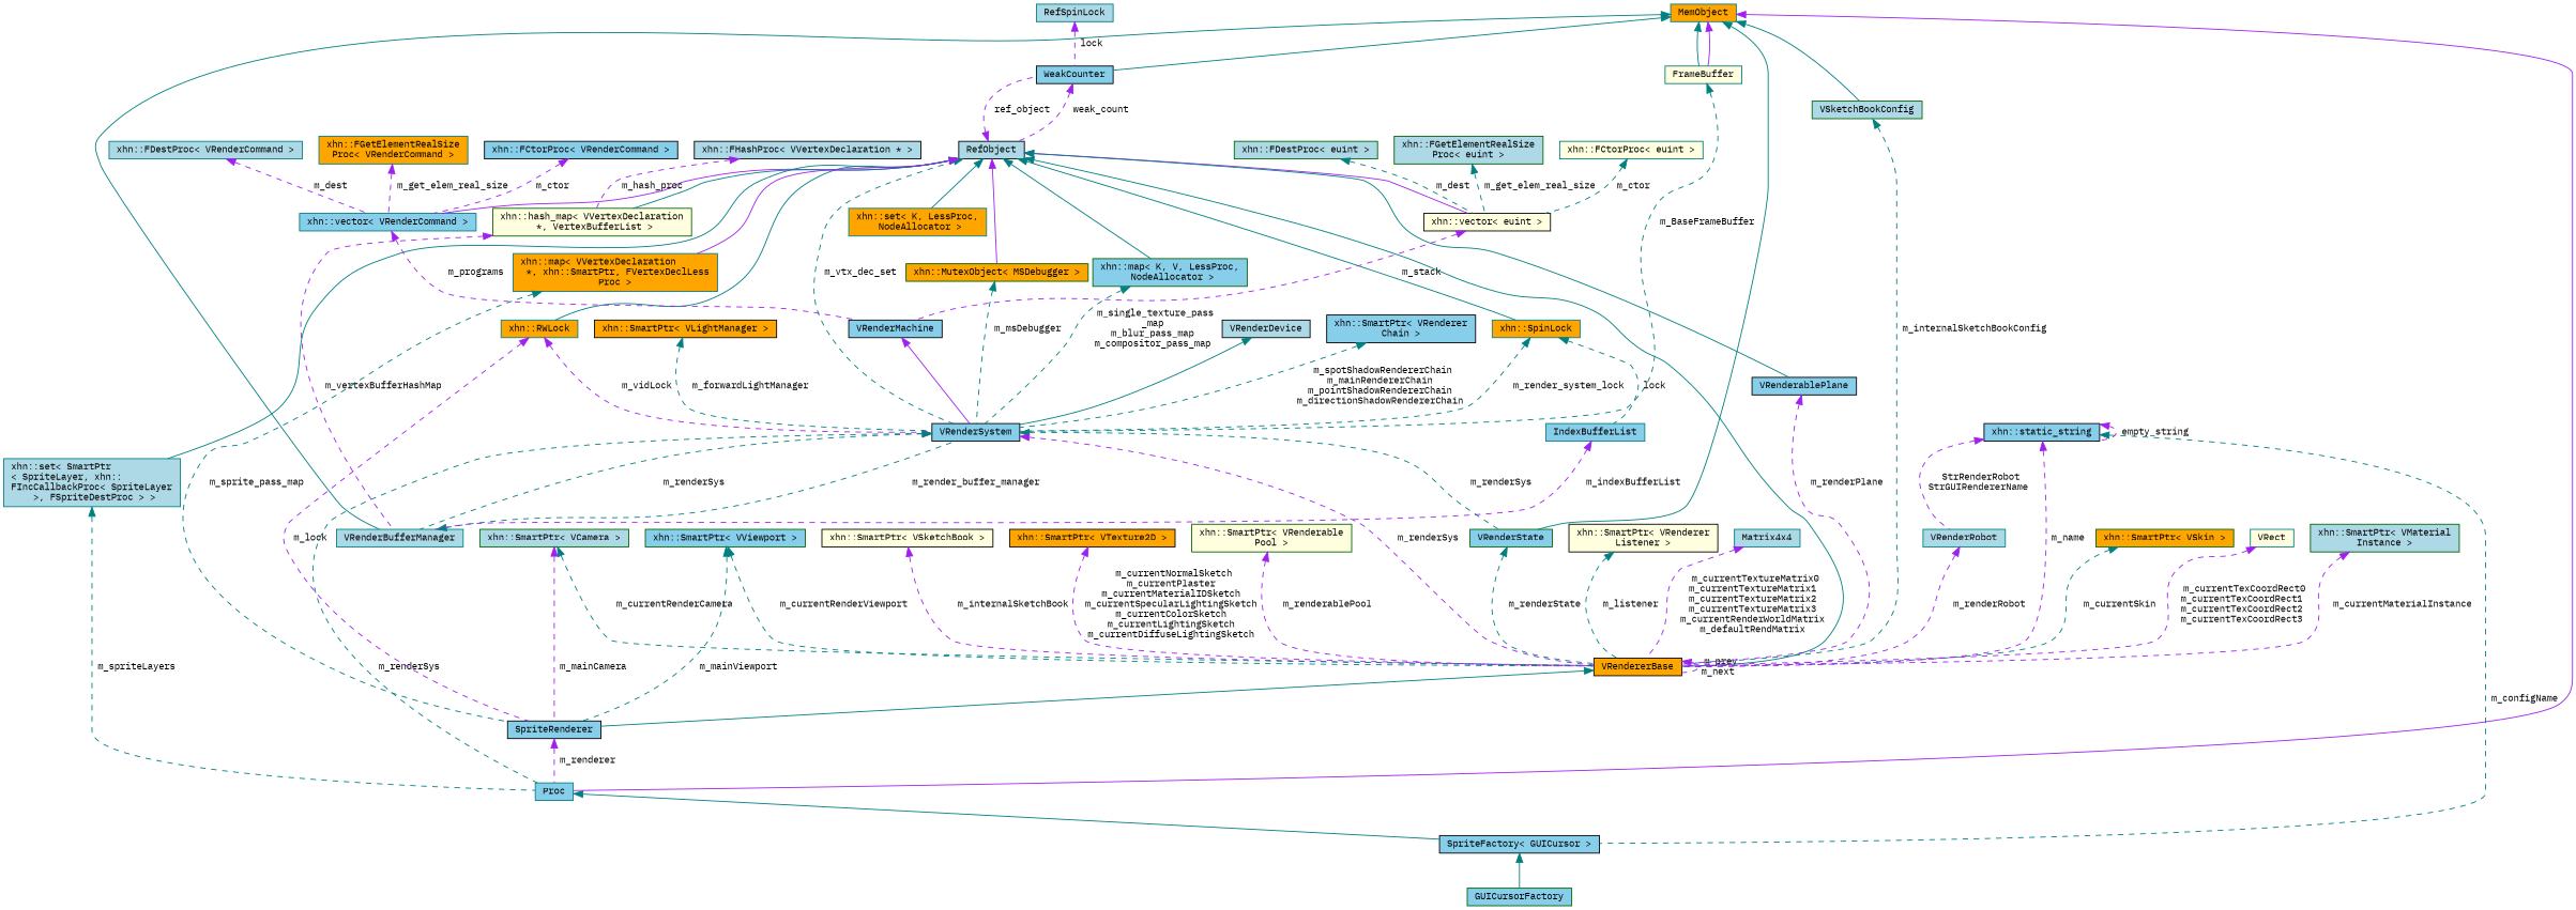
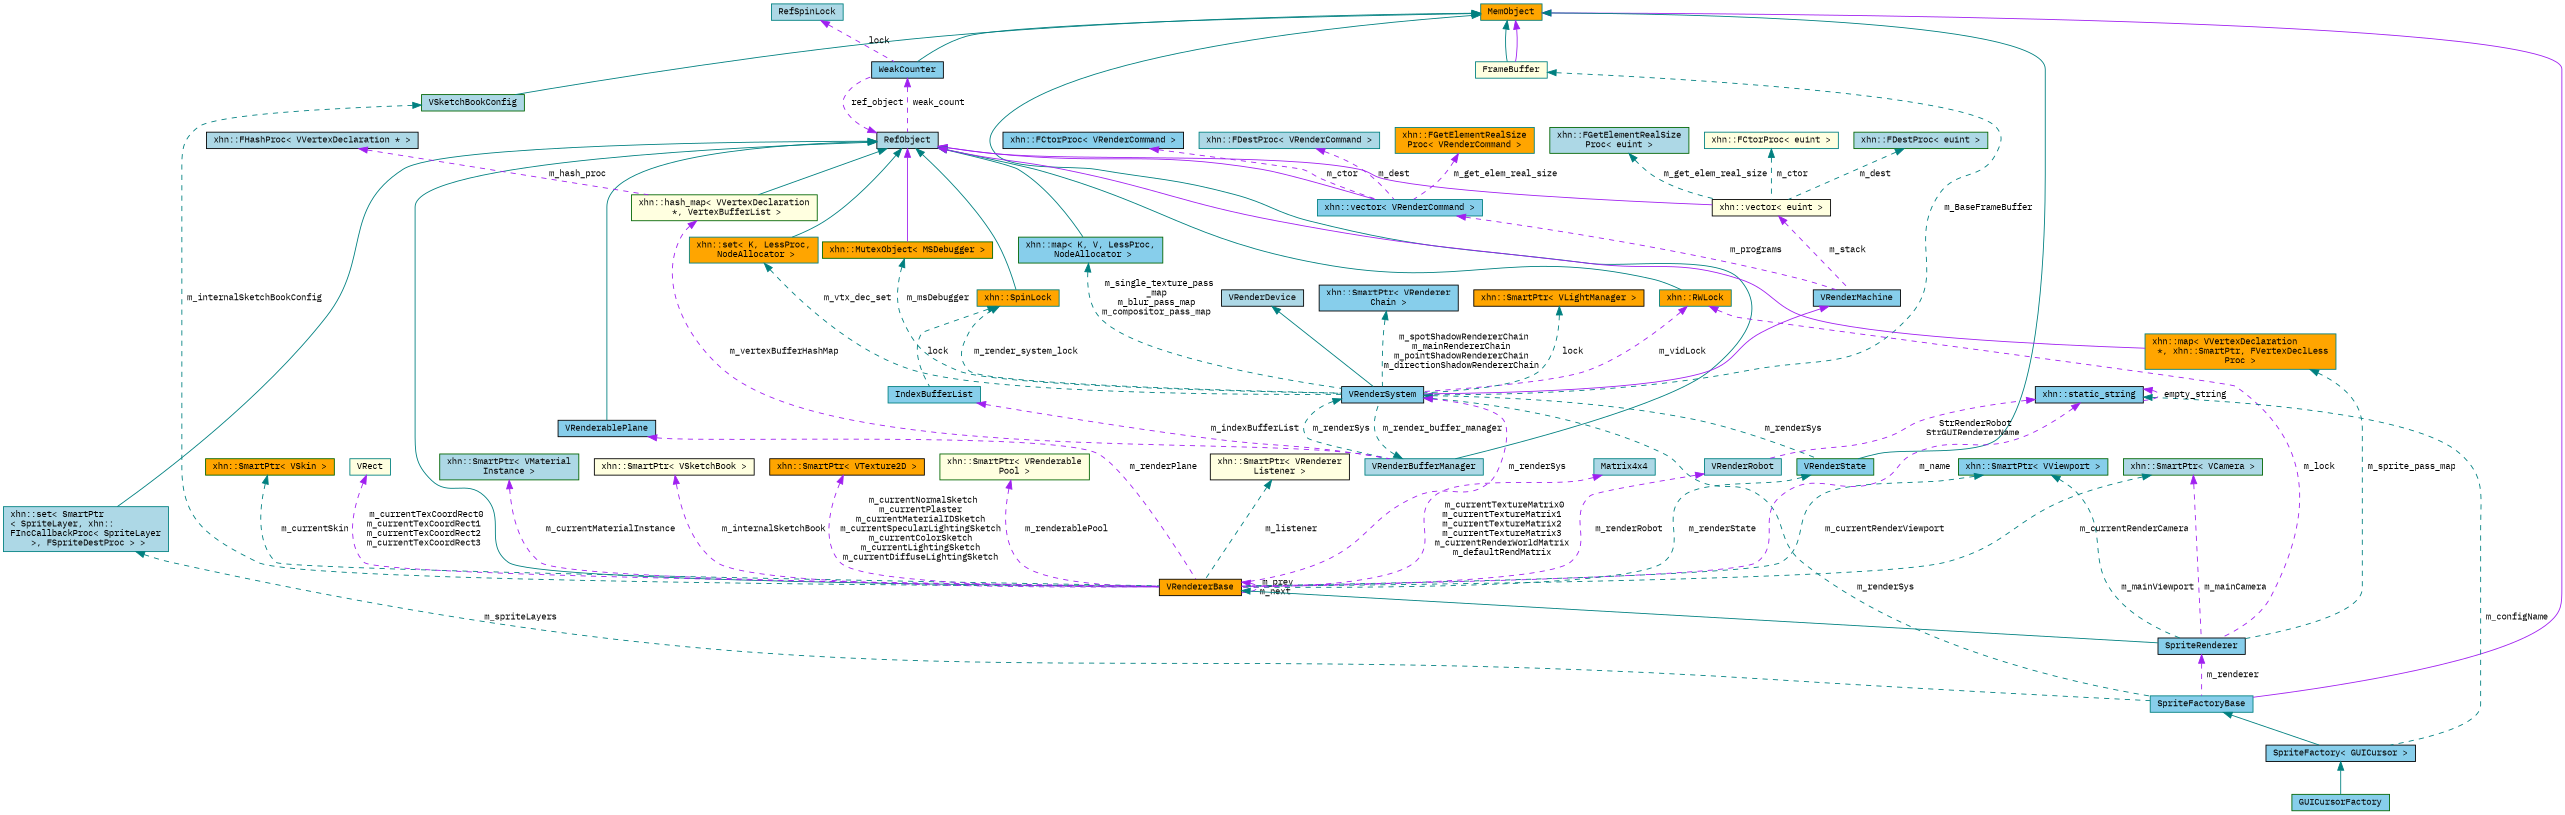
  digraph {
    fontname="IBM Plex Mono"
    rankdir=TB
    node [color=black fillcolor=skyblue fontname="IBM Plex Mono" fontsize=10 shape=record style=filled]
    edge [color=teal dir=back fontname="IBM Plex Mono" fontsize=10 labelfontname=Helvetica labelfontsize=10 style=dashed]
    n1 [color=darkgreen fontcolor=black height=0.2 label=GUICursorFactory width=0.4]
    n2 [height=0.2 label="SpriteFactory\< GUICursor \>" width=0.4]
-   n3 [color=teal height=0.2 label=Proc width=0.4]
+   n3 [color=teal height=0.2 label=SpriteFactoryBase width=0.4]
    n4 [color=teal fillcolor=orange height=0.2 label=MemObject width=0.4]
    n5 [height=0.2 label=WeakCounter width=0.4]
    n6 [color=teal fillcolor=lightblue height=0.2 label=VRenderBufferManager width=0.4]
    n7 [color=teal fillcolor=lightyellow height=0.2 label=FrameBuffer width=0.4]
    n8 [color=darkgreen fillcolor=lightblue height=0.2 label=VSketchBookConfig width=0.4]
    n9 [color=darkgreen height=0.2 label=VRenderState width=0.4]
    n10 [fillcolor=lightblue height=0.2 label=RefObject width=0.4]
    n11 [height=0.2 label=VRenderSystem width=0.4]
    n12 [fillcolor=orange height=0.2 label=VRendererBase width=0.4]
    n13 [color=teal fillcolor=lightblue height=0.2 label="xhn::set\< SmartPtr\l\< SpriteLayer, xhn::\lFIncCallbackProc\< SpriteLayer\l \>, FSpriteDestProc \> \>" width=0.4]
    n14 [color=teal height=0.2 label="xhn::vector\< VRenderCommand \>" width=0.4]
    n15 [fillcolor=lightyellow height=0.2 label="xhn::vector\< euint \>" width=0.4]
    n16 [color=teal fillcolor=orange height=0.2 label="xhn::RWLock" width=0.4]
    n17 [color=darkgreen fillcolor=lightyellow height=0.2 label="xhn::hash_map\< VVertexDeclaration\l *, VertexBufferList \>" width=0.4]
    n18 [color=teal fillcolor=orange height=0.2 label="xhn::SpinLock" width=0.4]
    n19 [color=darkgreen fillcolor=orange height=0.2 label="xhn::MutexObject\< MSDebugger \>" width=0.4]
    n20 [color=darkgreen height=0.2 label="xhn::map\< K, V, LessProc,\l NodeAllocator \>" width=0.4]
    n21 [color=teal fillcolor=orange height=0.2 label="xhn::set\< K, LessProc,\l NodeAllocator \>" width=0.4]
    n22 [height=0.2 label=VRenderablePlane width=0.4]
    n23 [color=teal fillcolor=orange height=0.2 label="xhn::map\< VVertexDeclaration\l *, xhn::SmartPtr, FVertexDeclLess\lProc \>" width=0.4]
    n24 [height=0.2 label=VRenderMachine width=0.4]
    n25 [height=0.2 label=SpriteRenderer width=0.4]
    n26 [color=teal height=0.2 label=IndexBufferList width=0.4]
    n27 [color=teal fillcolor=lightblue height=0.2 label=RefSpinLock width=0.4]
    n28 [height=0.2 label="xhn::FCtorProc\< VRenderCommand \>" width=0.4]
    n29 [color=teal fillcolor=lightblue height=0.2 label="xhn::FDestProc\< VRenderCommand \>" width=0.4]
    n30 [color=teal fillcolor=orange height=0.2 label="xhn::FGetElementRealSize\lProc\< VRenderCommand \>" width=0.4]
    n31 [color=darkgreen fillcolor=lightblue height=0.2 label="xhn::FGetElementRealSize\lProc\< euint \>" width=0.4]
    n32 [color=teal fillcolor=lightyellow height=0.2 label="xhn::FCtorProc\< euint \>" width=0.4]
    n33 [color=darkgreen fillcolor=lightblue height=0.2 label="xhn::FDestProc\< euint \>" width=0.4]
    n34 [fillcolor=lightblue height=0.2 label=VRenderDevice width=0.4]
    n35 [fillcolor=lightblue height=0.2 label="xhn::FHashProc\< VVertexDeclaration * \>" width=0.4]
    n36 [height=0.2 label="xhn::SmartPtr\< VRenderer\lChain \>" width=0.4]
    n37 [fillcolor=orange height=0.2 label="xhn::SmartPtr\< VLightManager \>" width=0.4]
    n38 [color=darkgreen fillcolor=orange height=0.2 label="xhn::SmartPtr\< VSkin \>" width=0.4]
    n39 [color=teal fillcolor=lightyellow height=0.2 label=VRect width=0.4]
    n40 [color=darkgreen height=0.2 label="xhn::SmartPtr\< VViewport \>" width=0.4]
    n41 [color=darkgreen fillcolor=lightblue height=0.2 label="xhn::SmartPtr\< VMaterial\lInstance \>" width=0.4]
    n42 [fillcolor=lightyellow height=0.2 label="xhn::SmartPtr\< VSketchBook \>" width=0.4]
    n43 [fillcolor=orange height=0.2 label="xhn::SmartPtr\< VTexture2D \>" width=0.4]
    n44 [color=darkgreen fillcolor=lightyellow height=0.2 label="xhn::SmartPtr\< VRenderable\lPool \>" width=0.4]
    n45 [color=teal fillcolor=lightblue height=0.2 label=VRenderRobot width=0.4]
    n46 [height=0.2 label="xhn::static_string" width=0.4]
    n47 [fillcolor=lightyellow height=0.2 label="xhn::SmartPtr\< VRenderer\lListener \>" width=0.4]
    n48 [color=darkgreen fillcolor=lightblue height=0.2 label="xhn::SmartPtr\< VCamera \>" width=0.4]
    n49 [color=teal fillcolor=lightblue height=0.2 label=Matrix4x4 width=0.4]
    n2 -> n1 [style=solid]
    n3 -> n2 [style=solid]
    n4 -> n3 [color=purple style=solid]
    n4 -> n5 [style=solid]
    n4 -> n6 [style=solid]
    n4 -> n7 [style=solid]
    n4 -> n7 [color=purple style=solid]
    n4 -> n8 [style=solid]
    n4 -> n9 [style=solid]
    n5 -> n10 [color=purple label=" weak_count"]
    n6 -> n11 [label=" m_render_buffer_manager"]
    n7 -> n11 [label=" m_BaseFrameBuffer"]
    n8 -> n12 [label=" m_internalSketchBookConfig"]
    n9 -> n12 [label=" m_renderState"]
    n10 -> n5 [color=purple label=" ref_object"]
    n10 -> n12 [style=solid]
    n10 -> n13 [style=solid]
    n10 -> n14 [color=purple style=solid]
    n10 -> n15 [color=purple style=solid]
    n10 -> n16 [style=solid]
    n10 -> n17 [style=solid]
    n10 -> n18 [style=solid]
    n10 -> n19 [color=purple style=solid]
    n10 -> n20 [style=solid]
    n10 -> n21 [style=solid]
    n10 -> n22 [style=solid]
    n10 -> n23 [color=purple style=solid]
    n11 -> n3 [label=" m_renderSys"]
    n11 -> n6 [label=" m_renderSys"]
    n11 -> n9 [label=" m_renderSys"]
    n11 -> n12 [color=purple label=" m_renderSys"]
    n12 -> n12 [color=purple label=" m_prev\nm_next"]
    n12 -> n25 [style=solid]
    n13 -> n3 [label=" m_spriteLayers"]
    n14 -> n24 [color=purple label=" m_programs"]
    n15 -> n24 [color=purple label=" m_stack"]
    n16 -> n11 [color=purple label=" m_vidLock"]
    n16 -> n25 [color=purple label=" m_lock"]
    n17 -> n6 [color=purple label=" m_vertexBufferHashMap"]
    n18 -> n11 [label=" m_render_system_lock"]
    n18 -> n26 [label=" lock"]
    n19 -> n11 [label=" m_msDebugger"]
    n20 -> n11 [label=" m_single_texture_pass\l_map\nm_blur_pass_map\nm_compositor_pass_map"]
-   n10 -> n11 [label=" m_vtx_dec_set"]
+   n21 -> n11 [label=" m_vtx_dec_set"]
    n22 -> n12 [color=purple label=" m_renderPlane"]
    n23 -> n25 [label=" m_sprite_pass_map"]
    n24 -> n11 [color=purple style=solid]
    n25 -> n3 [color=purple label=" m_renderer"]
    n26 -> n6 [color=purple label=" m_indexBufferList"]
    n27 -> n5 [color=purple label=" lock"]
    n28 -> n14 [color=purple label=" m_ctor"]
    n29 -> n14 [color=purple label=" m_dest"]
    n30 -> n14 [color=purple label=" m_get_elem_real_size"]
    n31 -> n15 [label=" m_get_elem_real_size"]
    n32 -> n15 [label=" m_ctor"]
    n33 -> n15 [label=" m_dest"]
    n34 -> n11 [style=solid]
    n35 -> n17 [color=purple label=" m_hash_proc"]
    n36 -> n11 [label=" m_spotShadowRendererChain\nm_mainRendererChain\nm_pointShadowRendererChain\nm_directionShadowRendererChain"]
-   n37 -> n11 [label=" m_forwardLightManager"]
+   n37 -> n11 [label=" lock"]
    n38 -> n12 [label=" m_currentSkin"]
    n39 -> n12 [color=purple label=" m_currentTexCoordRect0\nm_currentTexCoordRect1\nm_currentTexCoordRect2\nm_currentTexCoordRect3"]
    n40 -> n12 [label=" m_currentRenderViewport"]
    n40 -> n25 [label=" m_mainViewport"]
    n41 -> n12 [color=purple label=" m_currentMaterialInstance"]
    n42 -> n12 [color=purple label=" m_internalSketchBook"]
    n43 -> n12 [color=purple label=" m_currentNormalSketch\nm_currentPlaster\nm_currentMaterialIDSketch\nm_currentSpecularLightingSketch\nm_currentColorSketch\nm_currentLightingSketch\nm_currentDiffuseLightingSketch"]
    n44 -> n12 [color=purple label=" m_renderablePool"]
    n45 -> n12 [color=purple label=" m_renderRobot"]
    n46 -> n2 [label=" m_configName"]
    n46 -> n12 [color=purple label=" m_name"]
    n46 -> n45 [color=purple label=" StrRenderRobot\nStrGUIRendererName"]
    n46 -> n46 [color=purple label=" empty_string"]
    n47 -> n12 [label=" m_listener"]
    n48 -> n12 [label=" m_currentRenderCamera"]
    n48 -> n25 [color=purple label=" m_mainCamera"]
    n49 -> n12 [color=purple label=" m_currentTextureMatrix0\nm_currentTextureMatrix1\nm_currentTextureMatrix2\nm_currentTextureMatrix3\nm_currentRenderWorldMatrix\nm_defaultRendMatrix"]
  }
